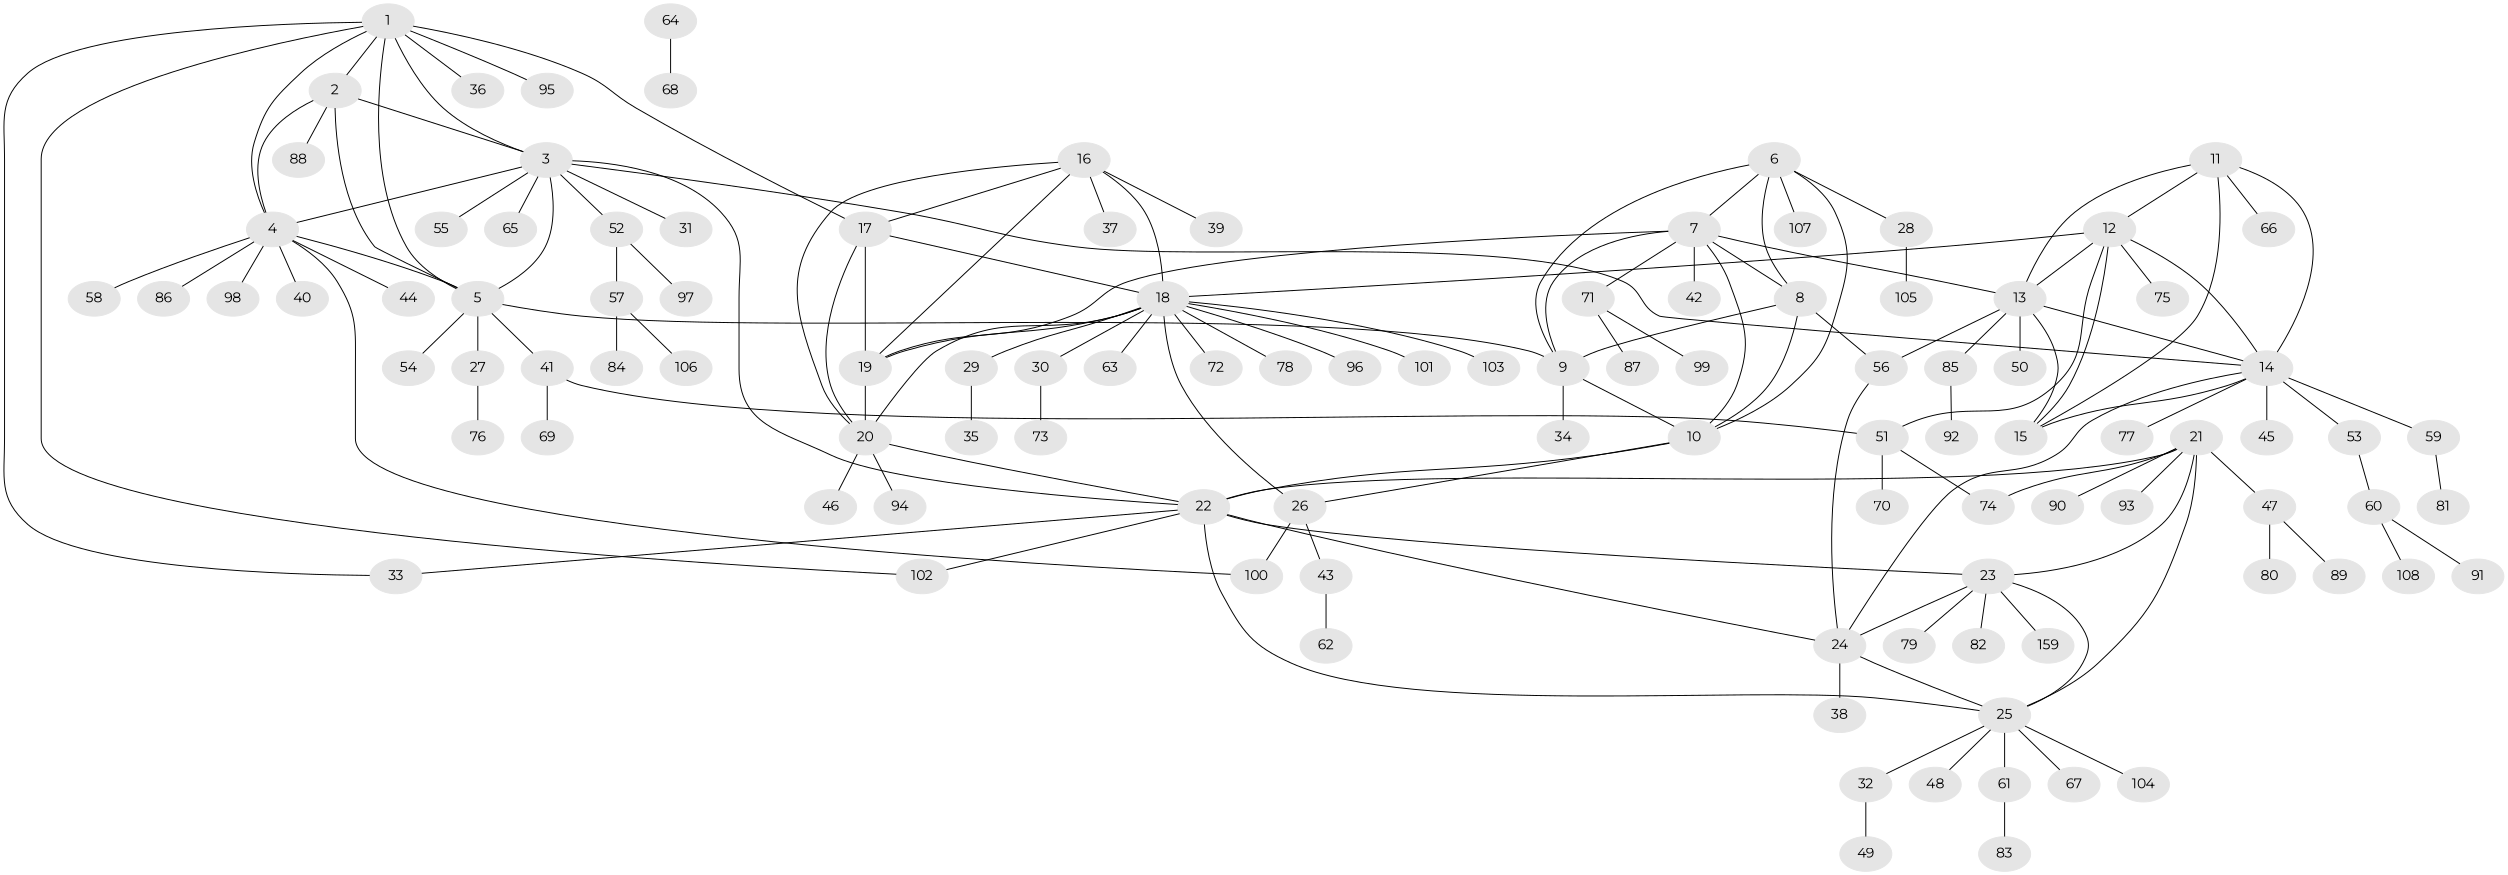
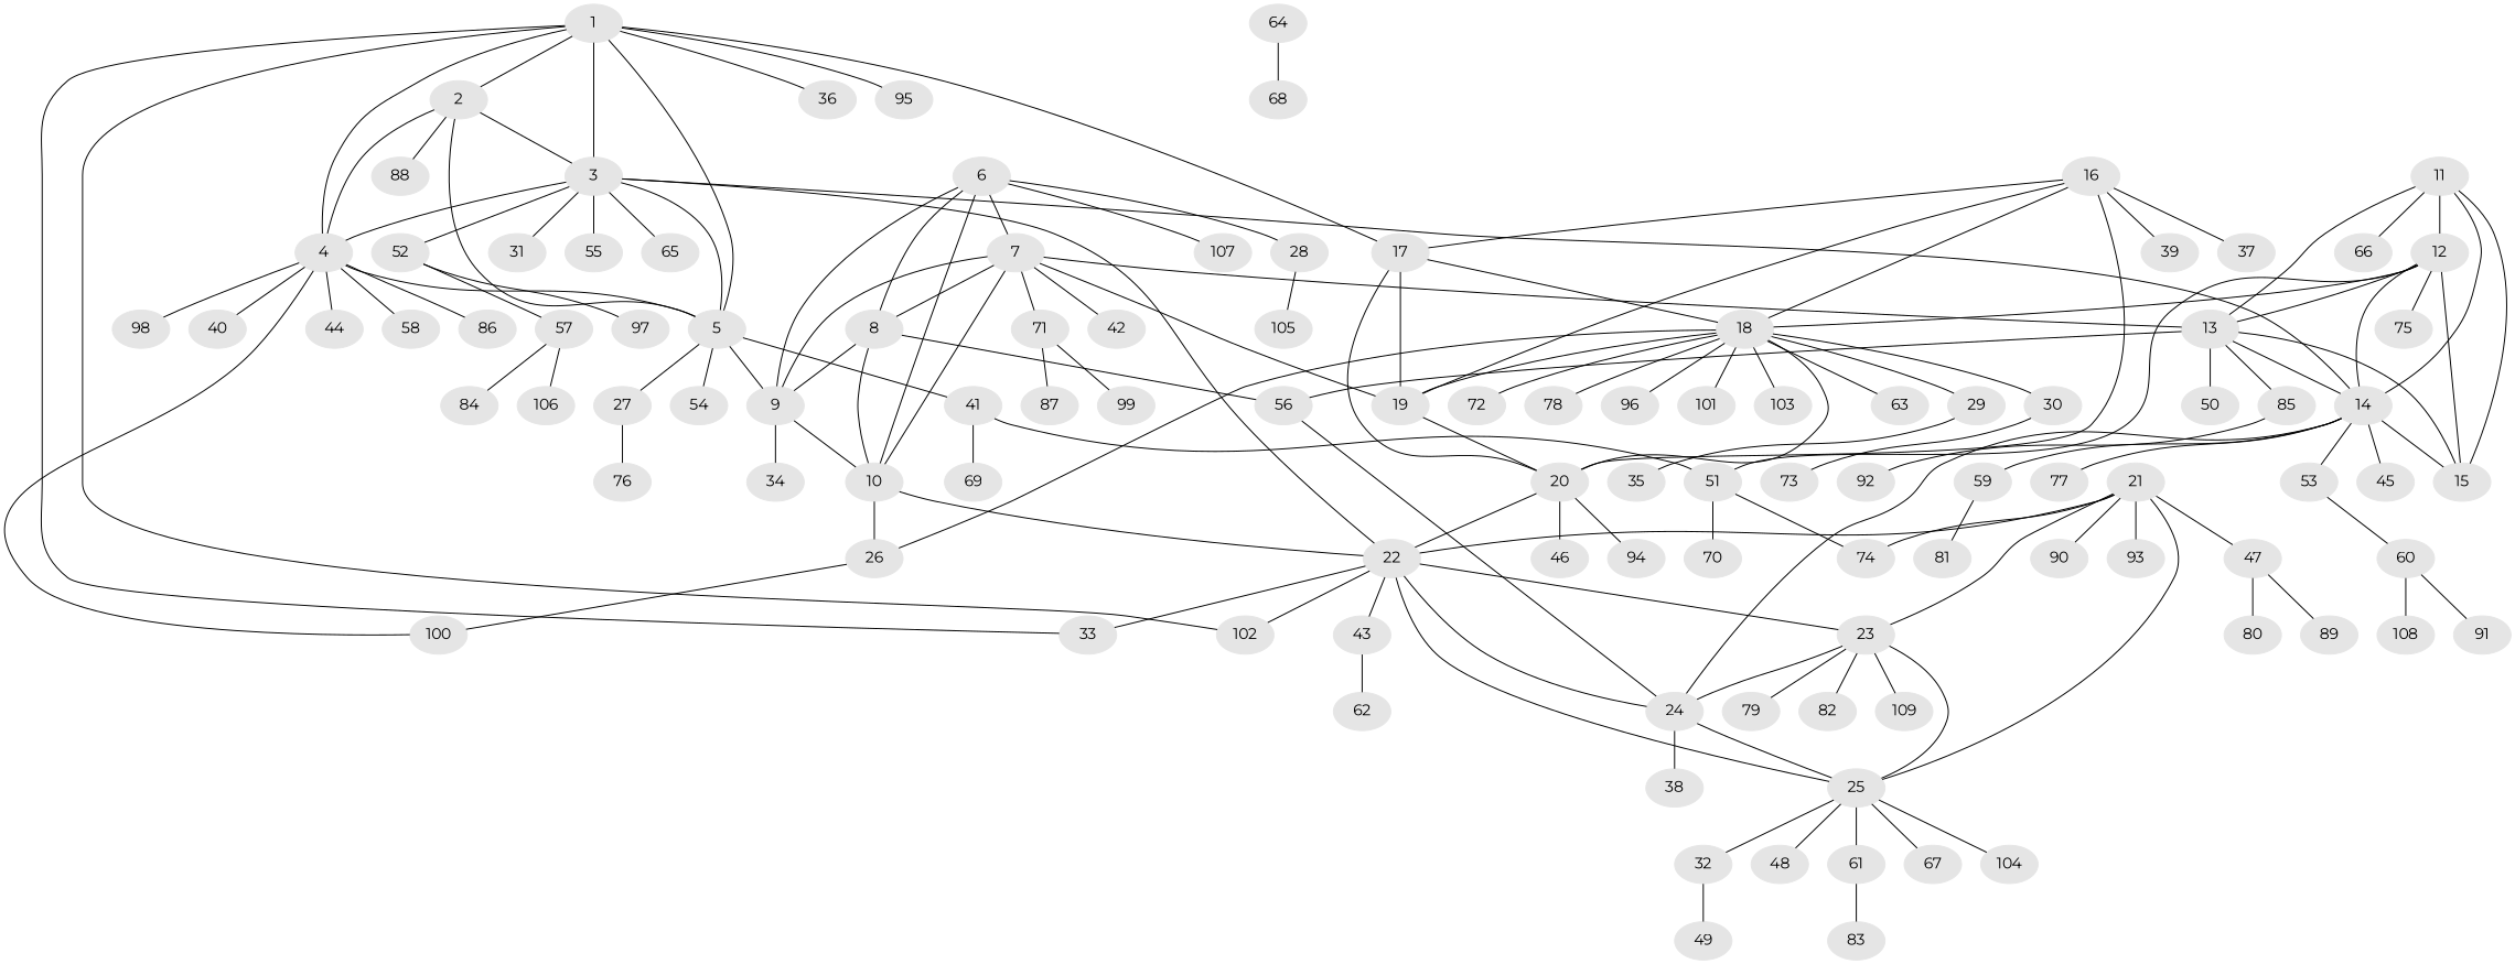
  graph {
    fontname=Montserrat
    node [color=gray90 fontname=Montserrat style=filled]
    edge [fontname=Montserrat]
    1
    2
    3
    4
    5
    17
    33
    36
    95
    102
    88
    14
    22
    31
    52
    55
    65
    40
    44
    58
    86
    98
    100
    9
    27
    41
    54
    19
    18
    20
    15
    24
    45
    53
    59
    77
    23
    25
    57
    97
    10
    34
    76
    51
    69
    6
    7
    8
    28
    107
    13
    42
    71
    56
    26
    105
    50
    85
    87
    99
    43
    11
    12
    66
    75
    29
    30
    63
    72
    78
    96
    101
    103
    74
    70
    92
    38
    60
    81
    16
    37
    39
    46
    94
    64
    68
    35
    73
    21
    47
    90
    93
    79
    82
-   109 [label=159]
+   109
    32
    48
    61
    67
    104
    80
    89
    49
    83
    62
    84
    106
    91
    108
    1 -- 2
    1 -- 3
    1 -- 4
    1 -- 5
    1 -- 17
    1 -- 33
    1 -- 36
    1 -- 95
    1 -- 102
    2 -- 3
    2 -- 4
    2 -- 5
    2 -- 88
    3 -- 4
    3 -- 5
    3 -- 14
    3 -- 22
    3 -- 31
    3 -- 52
    3 -- 55
    3 -- 65
    4 -- 5
    4 -- 40
    4 -- 44
    4 -- 58
    4 -- 86
    4 -- 98
    4 -- 100
    5 -- 9
    5 -- 27
    5 -- 41
    5 -- 54
    17 -- 19
    17 -- 18
    17 -- 20
    14 -- 15
    14 -- 24
    14 -- 45
    14 -- 53
    14 -- 59
    14 -- 77
    22 -- 33
    22 -- 102
    22 -- 24
    22 -- 23
    22 -- 25
    52 -- 57
    52 -- 97
    9 -- 10
    9 -- 34
    27 -- 76
    41 -- 51
    41 -- 69
    19 -- 20
    18 -- 19
    18 -- 20
    18 -- 26
    18 -- 29
    18 -- 30
    18 -- 63
    18 -- 72
    18 -- 78
    18 -- 96
    18 -- 101
    18 -- 103
    20 -- 22
    20 -- 46
    20 -- 94
    24 -- 25
    24 -- 38
    53 -- 60
    59 -- 81
    23 -- 24
    23 -- 25
    23 -- 79
    23 -- 82
    23 -- 109
    25 -- 32
    25 -- 48
    25 -- 61
    25 -- 67
    25 -- 104
    57 -- 84
    57 -- 106
    10 -- 22
    10 -- 26
    51 -- 74
    51 -- 70
    6 -- 9
    6 -- 10
    6 -- 7
    6 -- 8
    6 -- 28
    6 -- 107
    7 -- 9
    7 -- 19
    7 -- 10
    7 -- 8
    7 -- 13
    7 -- 42
    7 -- 71
    8 -- 9
    8 -- 10
    8 -- 56
    28 -- 105
    13 -- 14
    13 -- 15
    13 -- 56
    13 -- 50
    13 -- 85
    71 -- 87
    71 -- 99
    56 -- 24
    26 -- 100
-   26 -- 43
+   22 -- 43
    85 -- 92
    43 -- 62
    11 -- 14
    11 -- 15
    11 -- 13
    11 -- 12
    11 -- 66
    12 -- 14
    12 -- 18
    12 -- 15
    12 -- 51
    12 -- 13
    12 -- 75
    29 -- 35
    30 -- 73
    60 -- 91
    60 -- 108
    16 -- 17
    16 -- 19
    16 -- 18
    16 -- 20
    16 -- 37
    16 -- 39
    64 -- 68
    21 -- 22
    21 -- 23
    21 -- 25
    21 -- 74
    21 -- 47
    21 -- 90
    21 -- 93
    47 -- 80
    47 -- 89
    32 -- 49
    61 -- 83
  }
